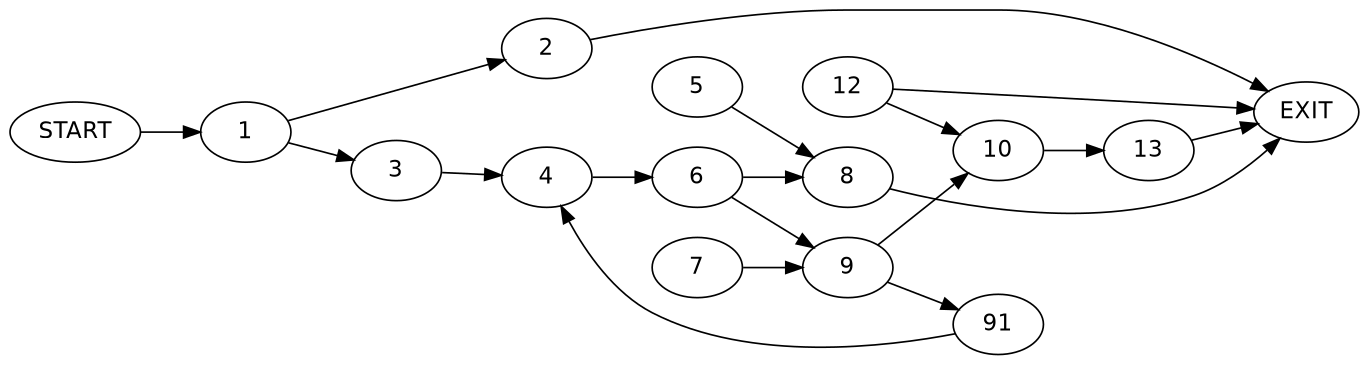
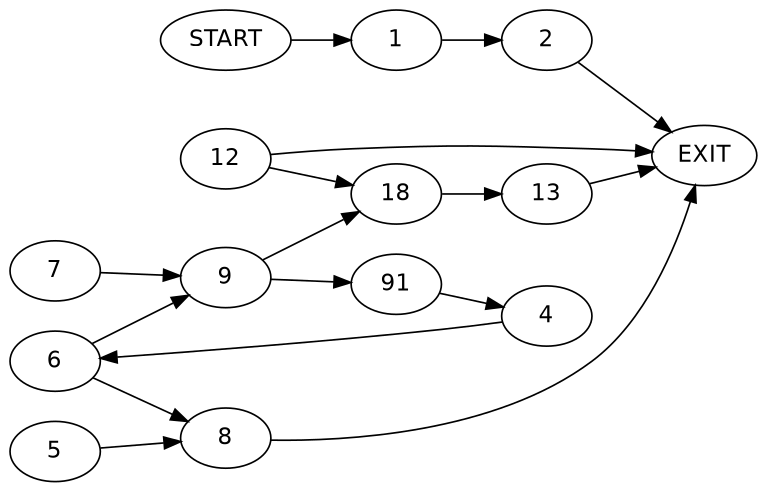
  digraph {
    fontname="DejaVu Sans"
    rankdir=LR
    node [fontname="DejaVu Sans"]
    edge [fontname="DejaVu Sans"]
    n1 [label=START]
    1
    2
-   3
    n5 [label=EXIT]
    4
    6
    5
    8
    9
    7
-   10
+   10 [label=18]
    n13 [label=91]
    13
    12
    n1 -> 1
    1 -> 2
-   1 -> 3
    2 -> n5
-   3 -> 4
    4 -> 6
    6 -> 8
    6 -> 9
    5 -> 8
    8 -> n5
    9 -> 10
    9 -> n13
    7 -> 9
    10 -> 13
    n13 -> 4
    13 -> n5
    12 -> n5
    12 -> 10
  }
